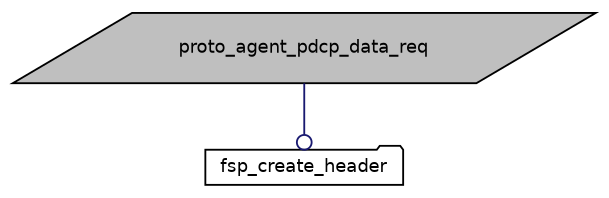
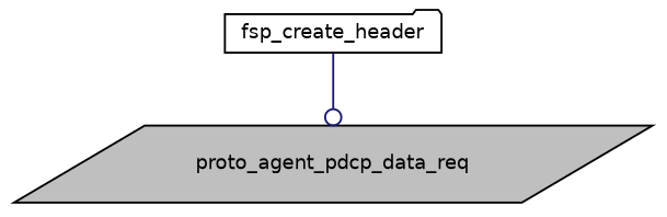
  digraph {
    rankdir=TB
    node [color=black fontname=Helvetica fontsize=10 style=filled]
    n1 [fillcolor=grey75 fontcolor=black height=0.2 label=proto_agent_pdcp_data_req shape=parallelogram width=0.4]
    n2 [fillcolor=white height=0.2 label=fsp_create_header shape=folder width=0.4]
-   n1 -> n2 [color=midnightblue fontname=Helvetica fontsize=10 labelfontname=Helvetica labelfontsize=10 style=solid arrowhead=odot]
+   n2 -> n1 [color=midnightblue fontname=Helvetica fontsize=10 labelfontname=Helvetica labelfontsize=10 style=solid arrowhead=odot]
  }
